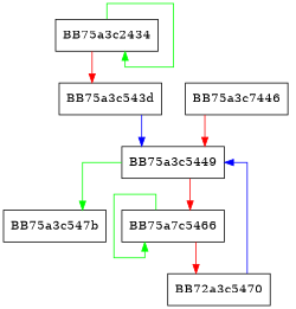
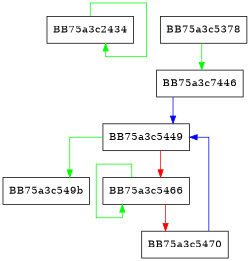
  digraph {
    splines=ortho
    node [shape=box]
    edge [color=green]
    n1 [label=BB75a3c7446]
+   BB75a3c5378
    BB75a3c5449
-   BB75a3c547b
-   BB75a3c5466 [label=BB75a7c5466]
+   BB75a3c547b [label=BB75a3c549b]
+   BB75a3c5466
    n6 [label=BB75a3c2434]
-   BB75a3c543d
-   BB75a3c5470 [label=BB72a3c5470]
-   n1 -> BB75a3c5449 [color=red]
+   BB75a3c5470
+   n1 -> BB75a3c5449 [color=blue]
+   BB75a3c5378 -> n1
    BB75a3c5449 -> BB75a3c547b
    BB75a3c5449 -> BB75a3c5466 [color=red]
    BB75a3c5466 -> BB75a3c5466
    BB75a3c5466 -> BB75a3c5470 [color=red]
    n6 -> n6
-   n6 -> BB75a3c543d [color=red]
-   BB75a3c543d -> BB75a3c5449 [color=blue]
    BB75a3c5470 -> BB75a3c5449 [color=blue]
  }
